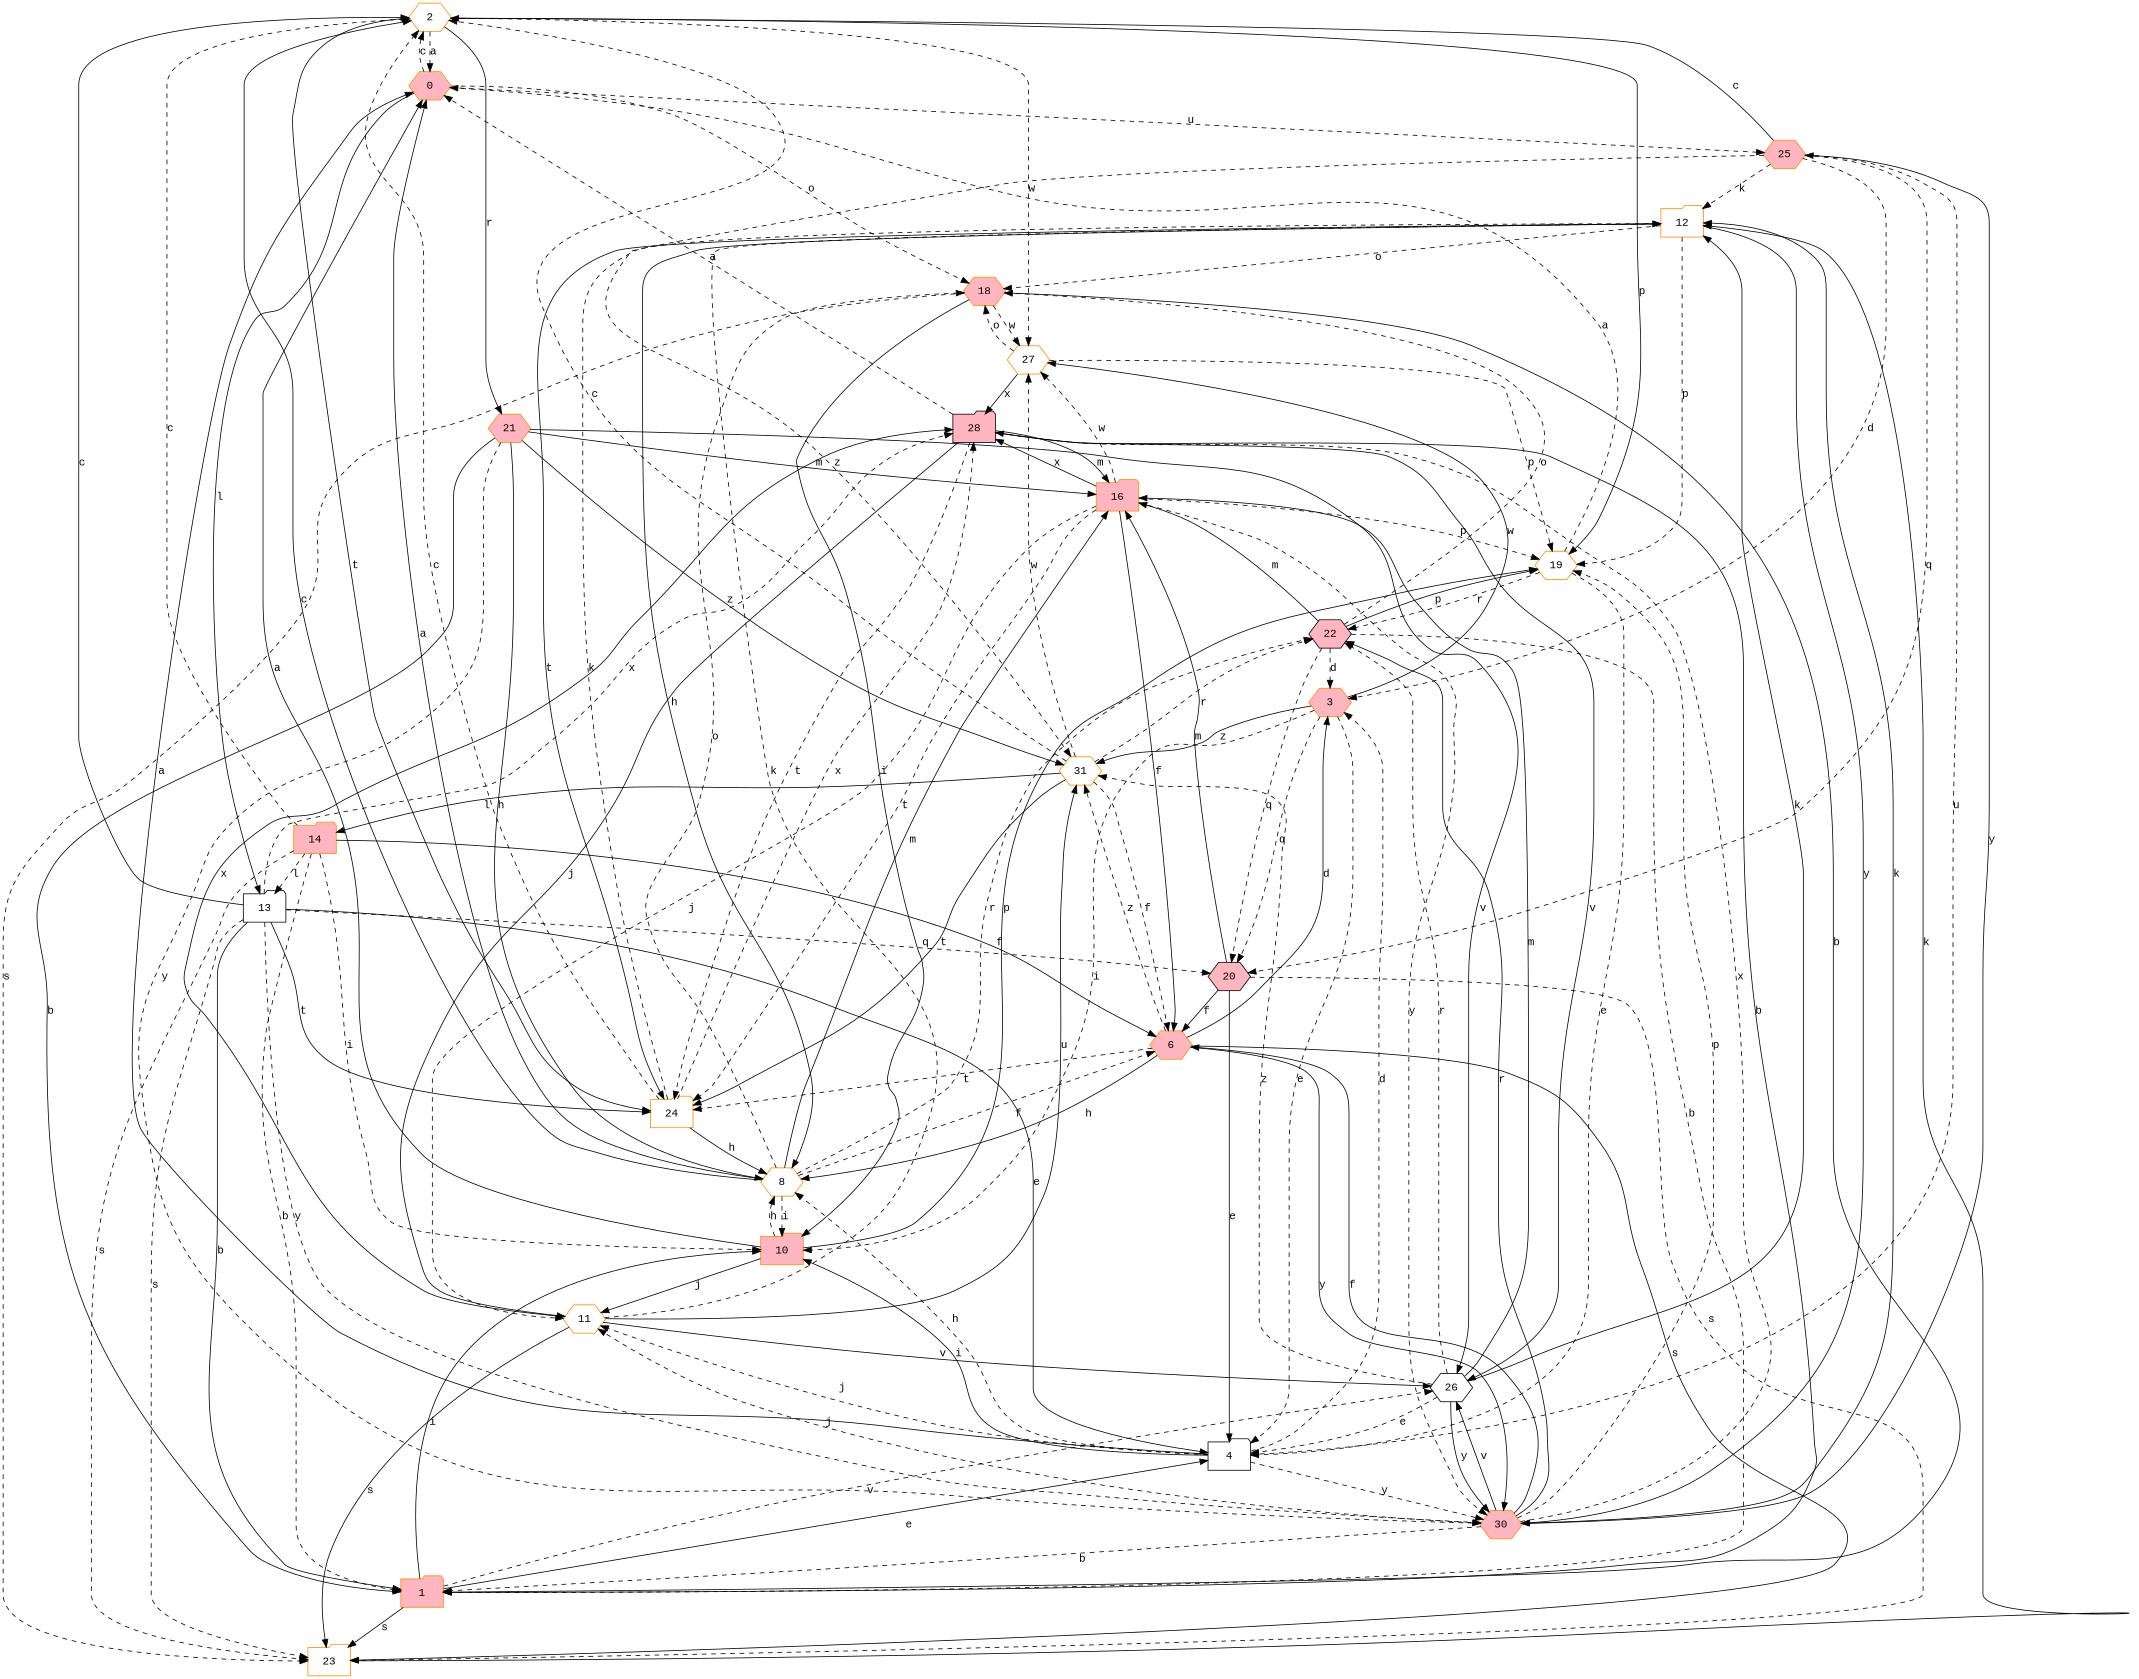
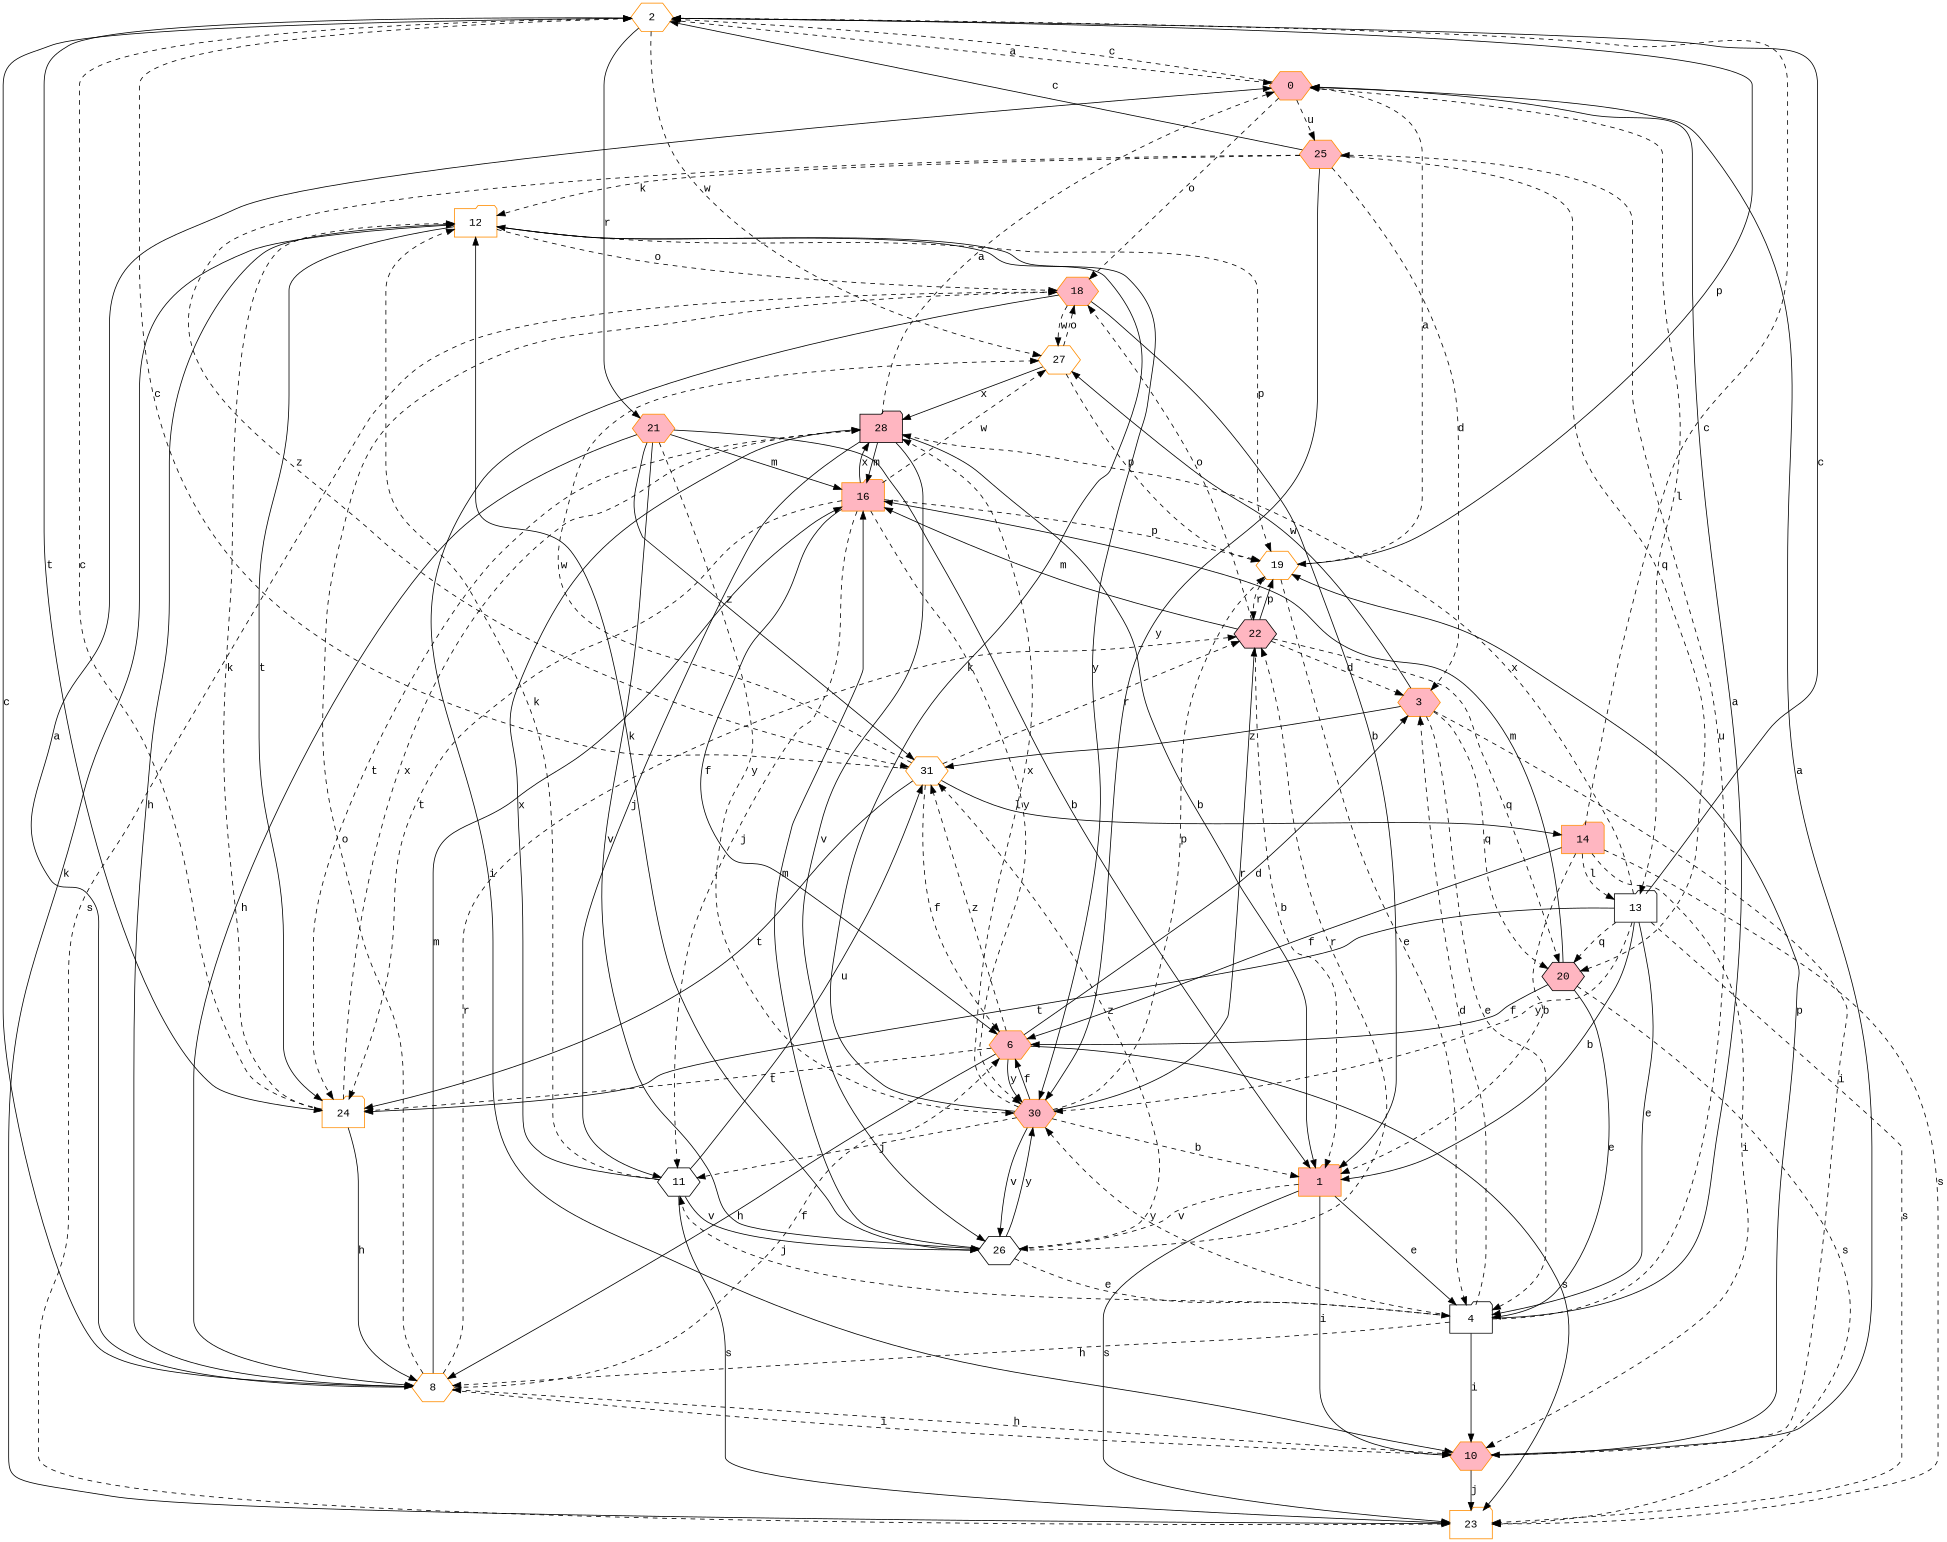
  strict digraph {
    fontname="Liberation Mono"
    node [color=darkorange fillcolor=lightpink fontname="Liberation Mono" shape=hexagon style=filled]
    edge [fontname="Liberation Mono" style=dashed]
    2 [fillcolor=white]
    0
    13 [color=black fillcolor=white shape=folder]
    18
    25
    19 [fillcolor=white]
    21
    24 [fillcolor=white shape=folder]
    27 [fillcolor=white]
    1 [shape=folder]
    4 [color=black fillcolor=white shape=folder]
    23 [fillcolor=white shape=folder]
    20 [color=black]
    30
    28 [color=black shape=folder]
-   10 [shape=folder]
+   10
    3
    31 [fillcolor=white]
    12 [fillcolor=white shape=folder]
    26 [color=black fillcolor=white]
    8 [fillcolor=white]
-   11 [fillcolor=white]
+   11 [color=black fillcolor=white]
    16 [shape=folder]
    22 [color=black]
    6
    14 [shape=folder]
    2 -> 0 [label=a]
    2 -> 19 [label=p style=solid]
    2 -> 21 [label=r style=solid]
    2 -> 24 [label=t style=solid]
    2 -> 27 [label=w]
    0 -> 2 [label=c]
-   0 -> 13 [label=l style=solid]
+   0 -> 13 [label=l]
    0 -> 18 [label=o]
    0 -> 25 [label=u]
    13 -> 2 [label=c style=solid]
    13 -> 24 [label=t style=solid]
    13 -> 1 [label=b style=solid]
    13 -> 4 [label=e style=solid]
    13 -> 23 [label=s]
    13 -> 20 [label=q]
    13 -> 30 [label=y]
    13 -> 28 [label=x]
    18 -> 27 [label=w]
    18 -> 1 [label=b style=solid]
    18 -> 23 [label=s]
    18 -> 10 [label=i style=solid]
    25 -> 2 [label=c style=solid]
    25 -> 20 [label=q]
    25 -> 30 [label=y style=solid]
    25 -> 3 [label=d]
    25 -> 31 [label=z]
    25 -> 12 [label=k]
    19 -> 0 [label=a]
    19 -> 4 [label=e]
    19 -> 22 [label=r]
    21 -> 1 [label=b style=solid]
    21 -> 30 [label=y]
    21 -> 31 [label=z style=solid]
    21 -> 26 [label=v style=solid]
    21 -> 8 [label=h style=solid]
    21 -> 16 [label=m style=solid]
    24 -> 2 [label=c]
    24 -> 28 [label=x]
    24 -> 12 [label=k]
    24 -> 8 [label=h style=solid]
    27 -> 18 [label=o]
    27 -> 19 [label=p]
    27 -> 28 [label=x style=solid]
    1 -> 4 [label=e style=solid]
    1 -> 23 [label=s style=solid]
    1 -> 10 [label=i style=solid]
    1 -> 26 [label=v]
    4 -> 0 [label=a style=solid]
    4 -> 25 [label=u]
    4 -> 30 [label=y]
    4 -> 10 [label=i style=solid]
    4 -> 3 [label=d]
    4 -> 8 [label=h]
    4 -> 11 [label=j]
    23 -> 12 [label=k style=solid]
    20 -> 4 [label=e style=solid]
    20 -> 23 [label=s]
    20 -> 16 [label=m style=solid]
    20 -> 6 [label=f style=solid]
    30 -> 19 [label=p]
    30 -> 1 [label=b]
    30 -> 28 [label=x]
    30 -> 12 [label=k style=solid]
    30 -> 26 [label=v style=solid]
    30 -> 11 [label=j]
    30 -> 22 [label=r style=solid]
    30 -> 6 [label=f style=solid]
    28 -> 0 [label=a]
    28 -> 24 [label=t]
    28 -> 1 [label=b style=solid]
    28 -> 26 [label=v style=solid]
    28 -> 11 [label=j style=solid]
    28 -> 16 [label=m style=solid]
    10 -> 0 [label=a style=solid]
    10 -> 19 [label=p style=solid]
    10 -> 8 [label=h]
-   10 -> 11 [label=j style=solid]
+   10 -> 23 [label=j style=solid]
    3 -> 27 [label=w style=solid]
    3 -> 4 [label=e]
    3 -> 20 [label=q]
    3 -> 10 [label=i]
    3 -> 31 [label=z style=solid]
    31 -> 2 [label=c]
    31 -> 24 [label=t style=solid]
    31 -> 27 [label=w]
    31 -> 22 [label=r]
    31 -> 6 [label=f]
    31 -> 14 [label=l style=solid]
    12 -> 18 [label=o]
    12 -> 19 [label=p]
    12 -> 24 [label=t style=solid]
    12 -> 30 [label=y style=solid]
    12 -> 8 [label=h style=solid]
    26 -> 4 [label=e]
    26 -> 30 [label=y style=solid]
    26 -> 31 [label=z]
    26 -> 12 [label=k style=solid]
    26 -> 16 [label=m style=solid]
    26 -> 22 [label=r]
    8 -> 2 [label=c style=solid]
    8 -> 0 [label=a style=solid]
    8 -> 18 [label=o]
    8 -> 10 [label=i]
    8 -> 16 [label=m style=solid]
    8 -> 22 [label=r]
    8 -> 6 [label=f]
    11 -> 23 [label=s style=solid]
    11 -> 28 [label=x style=solid]
    11 -> 31 [label=u style=solid]
    11 -> 12 [label=k]
    11 -> 26 [label=v style=solid]
    16 -> 19 [label=p]
    16 -> 24 [label=t]
    16 -> 27 [label=w]
    16 -> 30 [label=y]
    16 -> 28 [label=x style=solid]
    16 -> 11 [label=j]
    16 -> 6 [label=f style=solid]
    22 -> 18 [label=o]
    22 -> 19 [label=p style=solid]
    22 -> 1 [label=b]
    22 -> 20 [label=q]
    22 -> 3 [label=d]
    22 -> 16 [label=m style=solid]
    6 -> 24 [label=t]
    6 -> 23 [label=s style=solid]
    6 -> 30 [label=y style=solid]
    6 -> 3 [label=d style=solid]
    6 -> 31 [label=z]
    6 -> 8 [label=h style=solid]
    14 -> 2 [label=c]
    14 -> 13 [label=l]
    14 -> 1 [label=b]
    14 -> 23 [label=s]
    14 -> 10 [label=i]
    14 -> 6 [label=f style=solid]
  }
